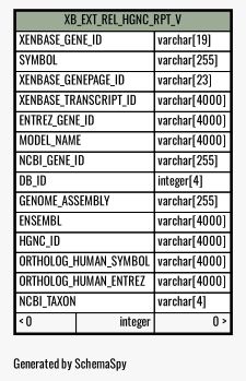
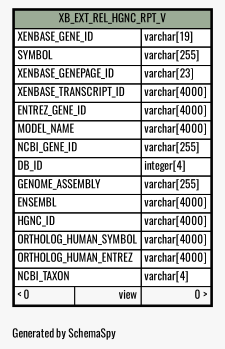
  digraph {
    bgcolor="#f7f7f7"
    fontname=Oswald
    fontsize=11
    label="\nGenerated by SchemaSpy"
    labeljust=l
    nodesep=0.18
    rankdir=RL
    ranksep=0.46
-   n1 [fontname=Oswald fontsize=11 label=<     <TABLE BORDER="2" CELLBORDER="1" CELLSPACING="0" BGCOLOR="#ffffff">       <TR><TD COLSPAN="3" BGCOLOR="#9bab96" ALIGN="CENTER">XB_EXT_REL_HGNC_RPT_V</TD></TR>       <TR><TD PORT="XENBASE_GENE_ID" COLSPAN="2" ALIGN="LEFT">XENBASE_GENE_ID</TD><TD PORT="XENBASE_GENE_ID.type" ALIGN="LEFT">varchar[19]</TD></TR>       <TR><TD PORT="SYMBOL" COLSPAN="2" ALIGN="LEFT">SYMBOL</TD><TD PORT="SYMBOL.type" ALIGN="LEFT">varchar[255]</TD></TR>       <TR><TD PORT="XENBASE_GENEPAGE_ID" COLSPAN="2" ALIGN="LEFT">XENBASE_GENEPAGE_ID</TD><TD PORT="XENBASE_GENEPAGE_ID.type" ALIGN="LEFT">varchar[23]</TD></TR>       <TR><TD PORT="XENBASE_TRANSCRIPT_ID" COLSPAN="2" ALIGN="LEFT">XENBASE_TRANSCRIPT_ID</TD><TD PORT="XENBASE_TRANSCRIPT_ID.type" ALIGN="LEFT">varchar[4000]</TD></TR>       <TR><TD PORT="ENTREZ_GENE_ID" COLSPAN="2" ALIGN="LEFT">ENTREZ_GENE_ID</TD><TD PORT="ENTREZ_GENE_ID.type" ALIGN="LEFT">varchar[4000]</TD></TR>       <TR><TD PORT="MODEL_NAME" COLSPAN="2" ALIGN="LEFT">MODEL_NAME</TD><TD PORT="MODEL_NAME.type" ALIGN="LEFT">varchar[4000]</TD></TR>       <TR><TD PORT="NCBI_GENE_ID" COLSPAN="2" ALIGN="LEFT">NCBI_GENE_ID</TD><TD PORT="NCBI_GENE_ID.type" ALIGN="LEFT">varchar[255]</TD></TR>       <TR><TD PORT="DB_ID" COLSPAN="2" ALIGN="LEFT">DB_ID</TD><TD PORT="DB_ID.type" ALIGN="LEFT">integer[4]</TD></TR>       <TR><TD PORT="GENOME_ASSEMBLY" COLSPAN="2" ALIGN="LEFT">GENOME_ASSEMBLY</TD><TD PORT="GENOME_ASSEMBLY.type" ALIGN="LEFT">varchar[255]</TD></TR>       <TR><TD PORT="ENSEMBL" COLSPAN="2" ALIGN="LEFT">ENSEMBL</TD><TD PORT="ENSEMBL.type" ALIGN="LEFT">varchar[4000]</TD></TR>       <TR><TD PORT="HGNC_ID" COLSPAN="2" ALIGN="LEFT">HGNC_ID</TD><TD PORT="HGNC_ID.type" ALIGN="LEFT">varchar[4000]</TD></TR>       <TR><TD PORT="ORTHOLOG_HUMAN_SYMBOL" COLSPAN="2" ALIGN="LEFT">ORTHOLOG_HUMAN_SYMBOL</TD><TD PORT="ORTHOLOG_HUMAN_SYMBOL.type" ALIGN="LEFT">varchar[4000]</TD></TR>       <TR><TD PORT="ORTHOLOG_HUMAN_ENTREZ" COLSPAN="2" ALIGN="LEFT">ORTHOLOG_HUMAN_ENTREZ</TD><TD PORT="ORTHOLOG_HUMAN_ENTREZ.type" ALIGN="LEFT">varchar[4000]</TD></TR>       <TR><TD PORT="NCBI_TAXON" COLSPAN="2" ALIGN="LEFT">NCBI_TAXON</TD><TD PORT="NCBI_TAXON.type" ALIGN="LEFT">varchar[4]</TD></TR>       <TR><TD ALIGN="LEFT" BGCOLOR="#f7f7f7">&lt; 0</TD><TD ALIGN="RIGHT" BGCOLOR="#f7f7f7">integer</TD><TD ALIGN="RIGHT" BGCOLOR="#f7f7f7">0 &gt;</TD></TR>     </TABLE>> shape=plaintext]
+   n1 [fontname=Oswald fontsize=11 label=<     <TABLE BORDER="2" CELLBORDER="1" CELLSPACING="0" BGCOLOR="#ffffff">       <TR><TD COLSPAN="3" BGCOLOR="#9bab96" ALIGN="CENTER">XB_EXT_REL_HGNC_RPT_V</TD></TR>       <TR><TD PORT="XENBASE_GENE_ID" COLSPAN="2" ALIGN="LEFT">XENBASE_GENE_ID</TD><TD PORT="XENBASE_GENE_ID.type" ALIGN="LEFT">varchar[19]</TD></TR>       <TR><TD PORT="SYMBOL" COLSPAN="2" ALIGN="LEFT">SYMBOL</TD><TD PORT="SYMBOL.type" ALIGN="LEFT">varchar[255]</TD></TR>       <TR><TD PORT="XENBASE_GENEPAGE_ID" COLSPAN="2" ALIGN="LEFT">XENBASE_GENEPAGE_ID</TD><TD PORT="XENBASE_GENEPAGE_ID.type" ALIGN="LEFT">varchar[23]</TD></TR>       <TR><TD PORT="XENBASE_TRANSCRIPT_ID" COLSPAN="2" ALIGN="LEFT">XENBASE_TRANSCRIPT_ID</TD><TD PORT="XENBASE_TRANSCRIPT_ID.type" ALIGN="LEFT">varchar[4000]</TD></TR>       <TR><TD PORT="ENTREZ_GENE_ID" COLSPAN="2" ALIGN="LEFT">ENTREZ_GENE_ID</TD><TD PORT="ENTREZ_GENE_ID.type" ALIGN="LEFT">varchar[4000]</TD></TR>       <TR><TD PORT="MODEL_NAME" COLSPAN="2" ALIGN="LEFT">MODEL_NAME</TD><TD PORT="MODEL_NAME.type" ALIGN="LEFT">varchar[4000]</TD></TR>       <TR><TD PORT="NCBI_GENE_ID" COLSPAN="2" ALIGN="LEFT">NCBI_GENE_ID</TD><TD PORT="NCBI_GENE_ID.type" ALIGN="LEFT">varchar[255]</TD></TR>       <TR><TD PORT="DB_ID" COLSPAN="2" ALIGN="LEFT">DB_ID</TD><TD PORT="DB_ID.type" ALIGN="LEFT">integer[4]</TD></TR>       <TR><TD PORT="GENOME_ASSEMBLY" COLSPAN="2" ALIGN="LEFT">GENOME_ASSEMBLY</TD><TD PORT="GENOME_ASSEMBLY.type" ALIGN="LEFT">varchar[255]</TD></TR>       <TR><TD PORT="ENSEMBL" COLSPAN="2" ALIGN="LEFT">ENSEMBL</TD><TD PORT="ENSEMBL.type" ALIGN="LEFT">varchar[4000]</TD></TR>       <TR><TD PORT="HGNC_ID" COLSPAN="2" ALIGN="LEFT">HGNC_ID</TD><TD PORT="HGNC_ID.type" ALIGN="LEFT">varchar[4000]</TD></TR>       <TR><TD PORT="ORTHOLOG_HUMAN_SYMBOL" COLSPAN="2" ALIGN="LEFT">ORTHOLOG_HUMAN_SYMBOL</TD><TD PORT="ORTHOLOG_HUMAN_SYMBOL.type" ALIGN="LEFT">varchar[4000]</TD></TR>       <TR><TD PORT="ORTHOLOG_HUMAN_ENTREZ" COLSPAN="2" ALIGN="LEFT">ORTHOLOG_HUMAN_ENTREZ</TD><TD PORT="ORTHOLOG_HUMAN_ENTREZ.type" ALIGN="LEFT">varchar[4000]</TD></TR>       <TR><TD PORT="NCBI_TAXON" COLSPAN="2" ALIGN="LEFT">NCBI_TAXON</TD><TD PORT="NCBI_TAXON.type" ALIGN="LEFT">varchar[4]</TD></TR>       <TR><TD ALIGN="LEFT" BGCOLOR="#f7f7f7">&lt; 0</TD><TD ALIGN="RIGHT" BGCOLOR="#f7f7f7">view</TD><TD ALIGN="RIGHT" BGCOLOR="#f7f7f7">0 &gt;</TD></TR>     </TABLE>> shape=plaintext]
  }
